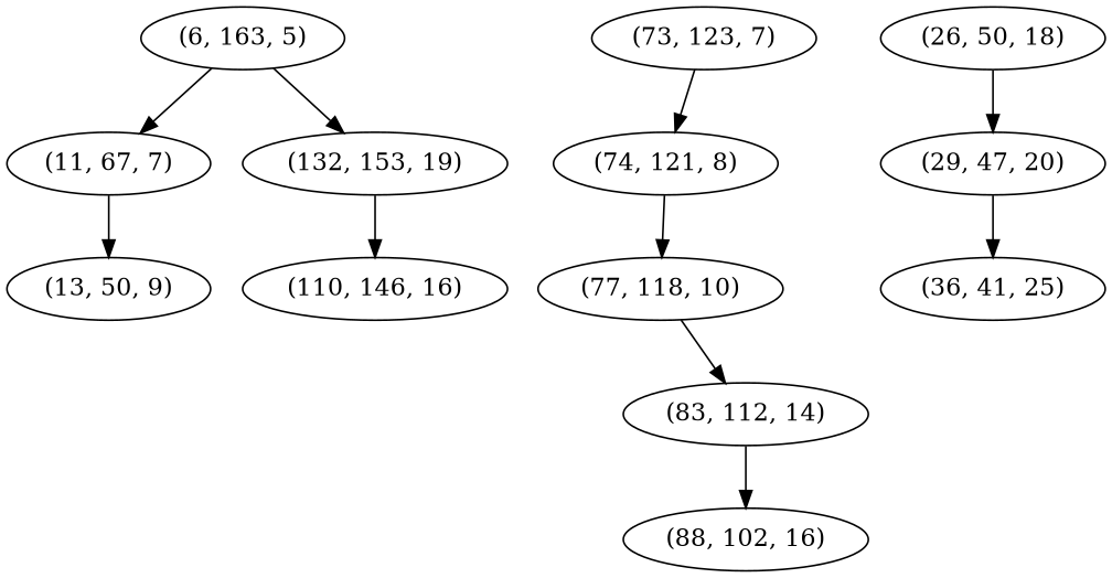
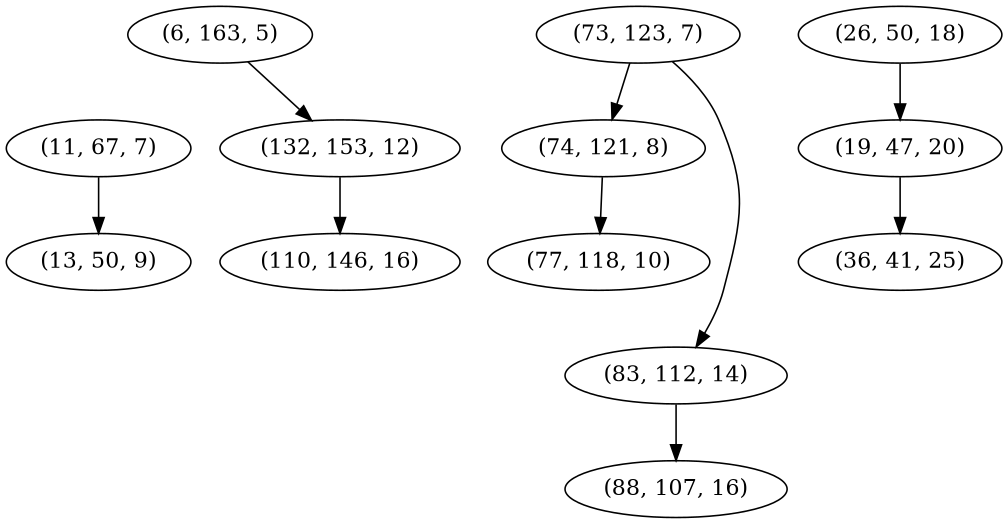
  digraph {
    n1 [label="(11, 67, 7)"]
    "(6, 163, 5)"
-   "(132, 153, 12)" [label="(132, 153, 19)"]
+   "(132, 153, 12)"
    n4 [label="(13, 50, 9)"]
    n5 [label="(74, 121, 8)"]
    "(73, 123, 7)"
    n7 [label="(110, 146, 16)"]
    "(26, 50, 18)"
-   "(29, 47, 20)"
+   "(29, 47, 20)" [label="(19, 47, 20)"]
    "(36, 41, 25)"
    "(77, 118, 10)"
    "(83, 112, 14)"
-   "(88, 107, 16)" [label="(88, 102, 16)"]
+   "(88, 107, 16)"
    n1 -> n4
-   "(6, 163, 5)" -> n1
    "(6, 163, 5)" -> "(132, 153, 12)"
    "(132, 153, 12)" -> n7
    n5 -> "(77, 118, 10)"
    "(73, 123, 7)" -> n5
    "(26, 50, 18)" -> "(29, 47, 20)"
    "(29, 47, 20)" -> "(36, 41, 25)"
-   "(77, 118, 10)" -> "(83, 112, 14)"
+   "(73, 123, 7)" -> "(83, 112, 14)"
    "(83, 112, 14)" -> "(88, 107, 16)"
  }
